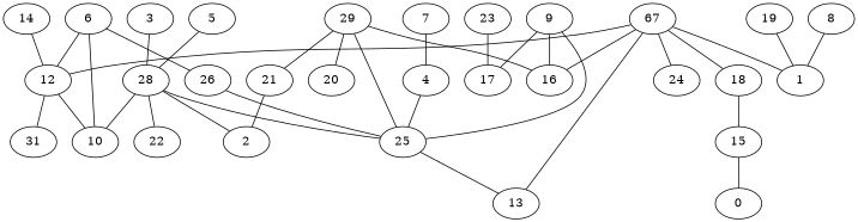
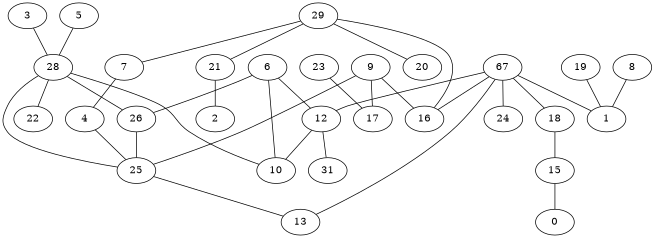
  digraph {
    edge [color=black dir=none]
    18
    15
    0
    12
    10
    n6 [label=31]
    29
    20
    25
    13
    9
    17
    16
    22
    21
    2
    4
    n18 [label=67]
    24
    1
    28
    7
    19
    3
    6
    26
-   14
    5
    23
    8
    subgraph sub_1 {
      18
      15
      0
      12
      10
      n6
      29
      20
      25
      13
      9
      17
      16
      22
      21
      2
      4
      n18
      24
      1
      28
      7
      19
      3
      6
      26
-     14
      5
      23
      8
    }
    18 -> 15
    15 -> 0
    12 -> 10
    12 -> n6
    29 -> 20
-   29 -> 25
+   29 -> 7
    29 -> 16
    29 -> 21
    25 -> 13
    9 -> 25
    9 -> 17
    9 -> 16
    21 -> 2
    4 -> 25
    n18 -> 18
    n18 -> 12
    n18 -> 13
    n18 -> 16
    n18 -> 24
    n18 -> 1
    28 -> 10
    28 -> 25
    28 -> 22
-   28 -> 2
+   28 -> 26
    7 -> 4
    19 -> 1
    3 -> 28
    6 -> 12
    6 -> 10
    6 -> 26
    26 -> 25
-   14 -> 12
    5 -> 28
    23 -> 17
    8 -> 1
  }
